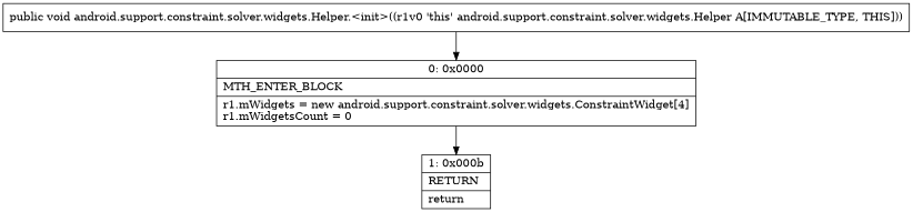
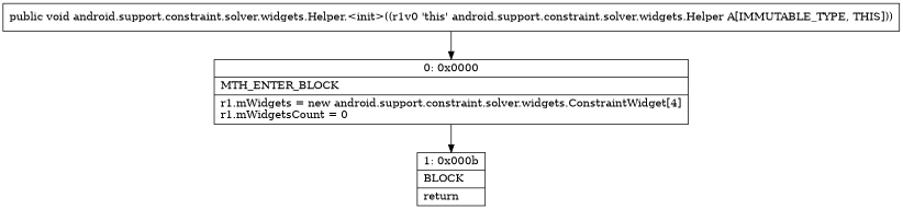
  digraph {
    node [shape=record]
    n1 [label="{0\:\ 0x0000|MTH_ENTER_BLOCK\l|r1.mWidgets = new android.support.constraint.solver.widgets.ConstraintWidget[4]\lr1.mWidgetsCount = 0\l}"]
-   n2 [label="{1\:\ 0x000b|RETURN\l|return\l}"]
+   n2 [label="{1\:\ 0x000b|BLOCK\l|return\l}"]
    n3 [label="{public void android.support.constraint.solver.widgets.Helper.\<init\>((r1v0 'this' android.support.constraint.solver.widgets.Helper A[IMMUTABLE_TYPE, THIS])) }"]
    n1 -> n2
    n3 -> n1
  }
